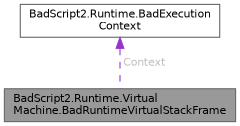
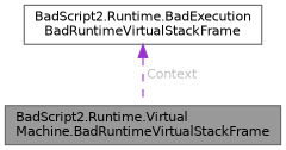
  digraph {
    node [color=gray40 fontname=Helvetica fontsize=10 shape=box style=filled]
    n1 [fillcolor=grey60 fontcolor=black height=0.2 label="BadScript2.Runtime.Virtual\lMachine.BadRuntimeVirtualStackFrame" width=0.4]
-   n2 [fillcolor=white height=0.2 label="BadScript2.Runtime.BadExecution\lContext" width=0.4]
+   n2 [fillcolor=white height=0.2 label="BadScript2.Runtime.BadExecution\lBadRuntimeVirtualStackFrame" width=0.4]
    n2 -> n1 [color=darkorchid3 dir=back fontcolor=grey fontname=Helvetica fontsize=10 label=" Context" labelfontname=Helvetica labelfontsize=10 style=dashed]
  }
